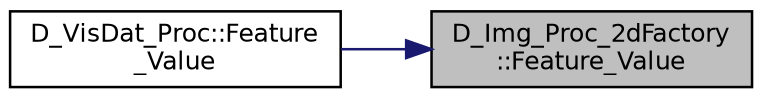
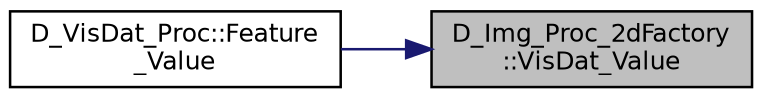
  digraph {
    rankdir=RL
    node [color=black fontname=Helvetica fontsize=10 shape=record style=filled]
-   n1 [fillcolor=grey75 fontcolor=black height=0.2 label="D_Img_Proc_2dFactory\l::Feature_Value" width=0.4]
+   n1 [fillcolor=grey75 fontcolor=black height=0.2 label="D_Img_Proc_2dFactory\l::VisDat_Value" width=0.4]
    n2 [fillcolor=white height=0.2 label="D_VisDat_Proc::Feature\l_Value" width=0.4]
    n1 -> n2 [color=midnightblue dir=back fontname=Helvetica fontsize=10 labelfontname=Helvetica labelfontsize=10 style=solid]
  }
